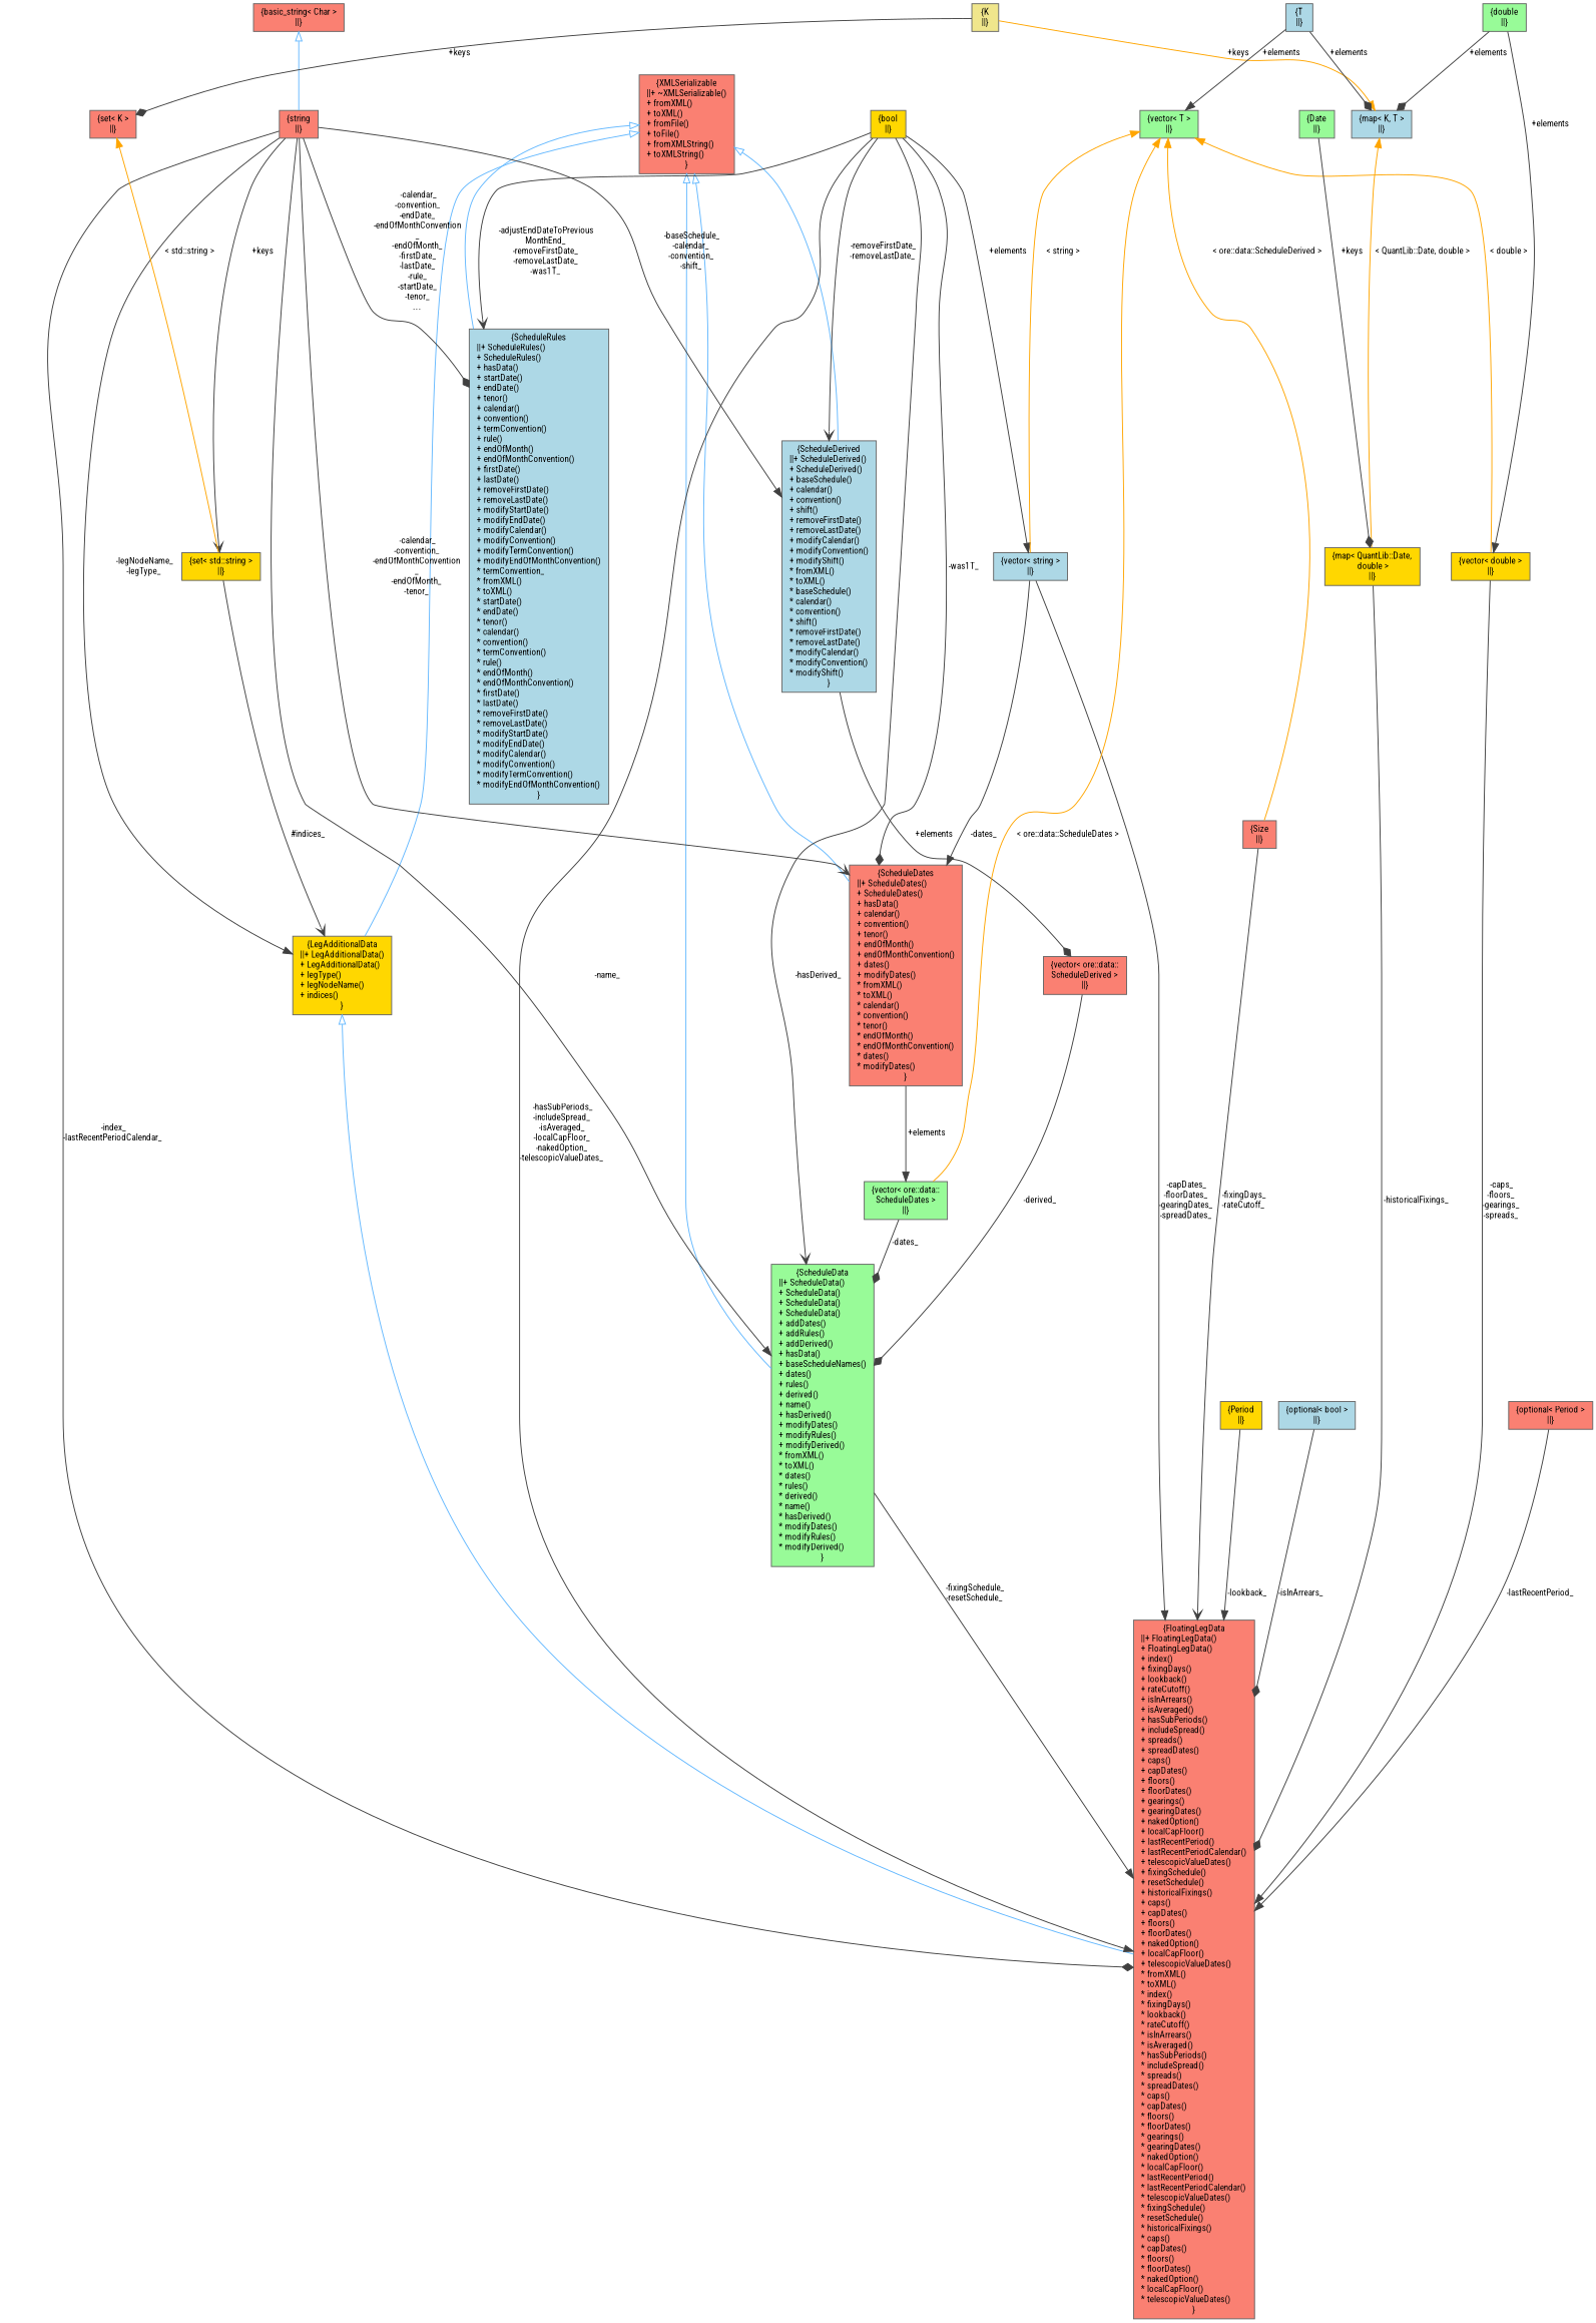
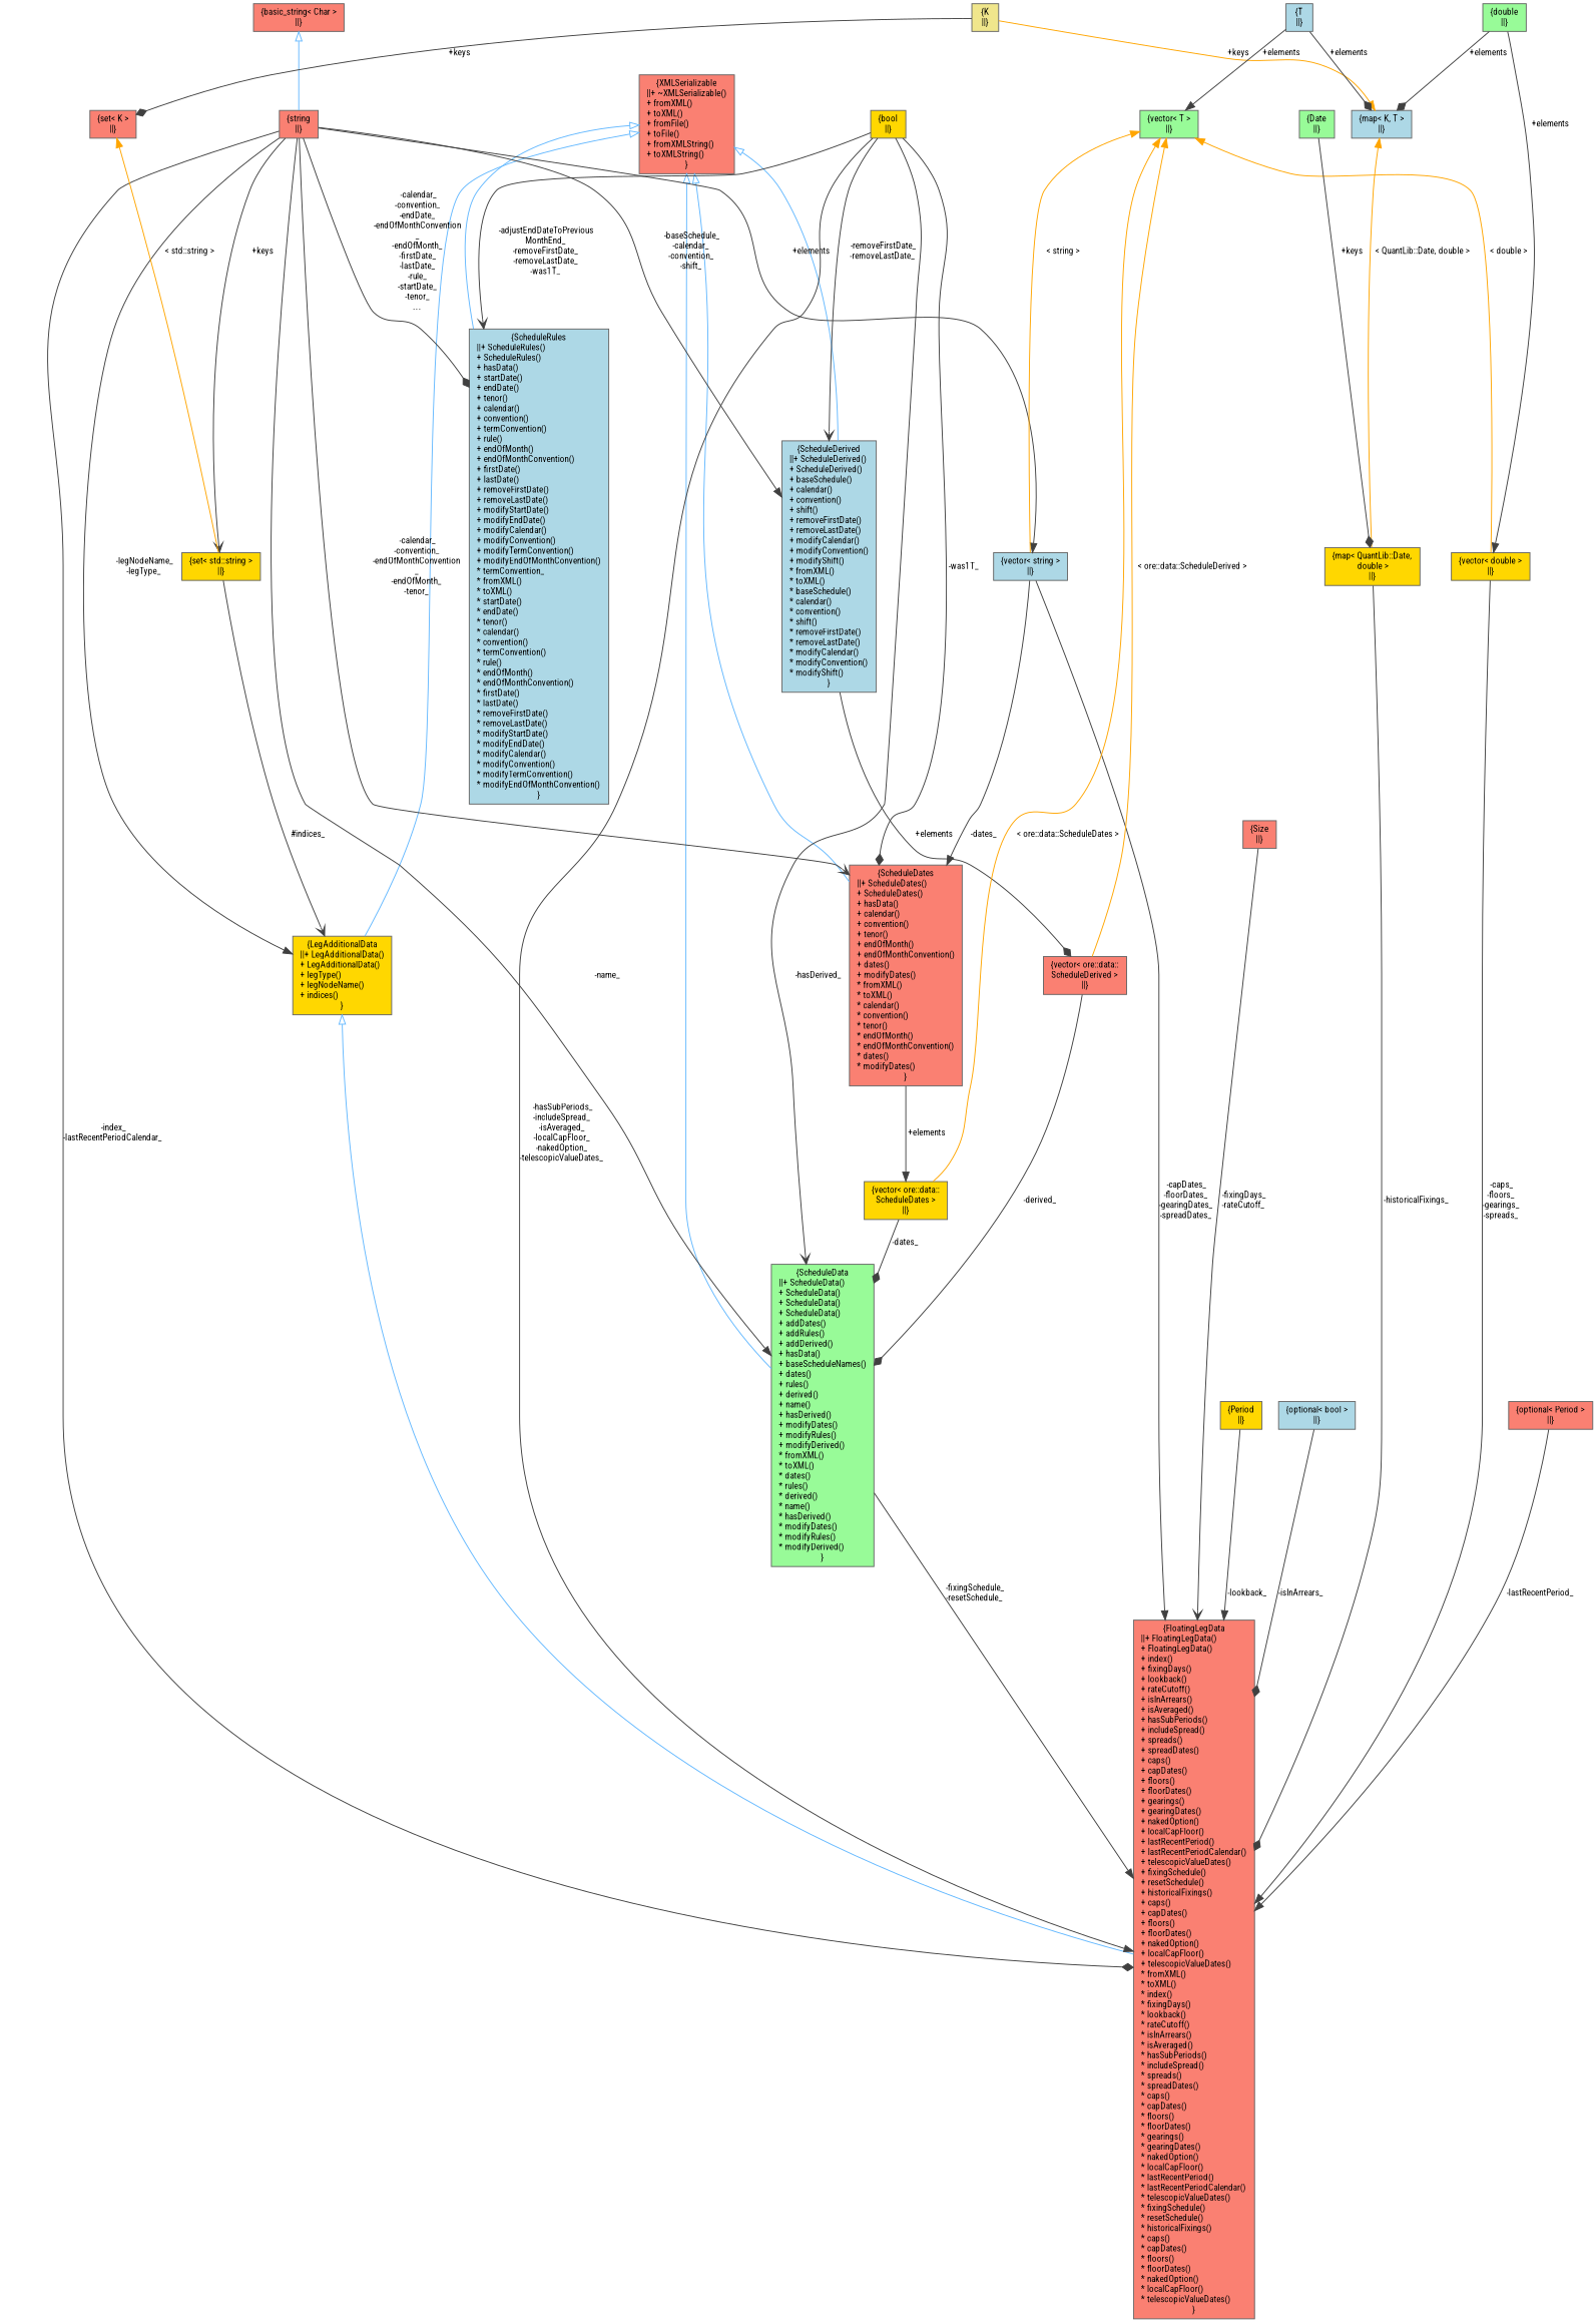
  digraph {
    fontname="Roboto Condensed"
    node [color=gray40 fillcolor=salmon fontname="Roboto Condensed" fontsize=10 shape=box style=filled]
    edge [color=grey25 fontname="Roboto Condensed" fontsize=10 labelfontname=Helvetica labelfontsize=10 style=solid arrowhead=normal]
    n1 [fontcolor=black height=0.2 label="{FloatingLegData\n||+ FloatingLegData()\l+ FloatingLegData()\l+ index()\l+ fixingDays()\l+ lookback()\l+ rateCutoff()\l+ isInArrears()\l+ isAveraged()\l+ hasSubPeriods()\l+ includeSpread()\l+ spreads()\l+ spreadDates()\l+ caps()\l+ capDates()\l+ floors()\l+ floorDates()\l+ gearings()\l+ gearingDates()\l+ nakedOption()\l+ localCapFloor()\l+ lastRecentPeriod()\l+ lastRecentPeriodCalendar()\l+ telescopicValueDates()\l+ fixingSchedule()\l+ resetSchedule()\l+ historicalFixings()\l+ caps()\l+ capDates()\l+ floors()\l+ floorDates()\l+ nakedOption()\l+ localCapFloor()\l+ telescopicValueDates()\l* fromXML()\l* toXML()\l* index()\l* fixingDays()\l* lookback()\l* rateCutoff()\l* isInArrears()\l* isAveraged()\l* hasSubPeriods()\l* includeSpread()\l* spreads()\l* spreadDates()\l* caps()\l* capDates()\l* floors()\l* floorDates()\l* gearings()\l* gearingDates()\l* nakedOption()\l* localCapFloor()\l* lastRecentPeriod()\l* lastRecentPeriodCalendar()\l* telescopicValueDates()\l* fixingSchedule()\l* resetSchedule()\l* historicalFixings()\l* caps()\l* capDates()\l* floors()\l* floorDates()\l* nakedOption()\l* localCapFloor()\l* telescopicValueDates()\l}" width=0.4]
    n2 [fillcolor=gold height=0.2 label="{LegAdditionalData\n||+ LegAdditionalData()\l+ LegAdditionalData()\l+ legType()\l+ legNodeName()\l+ indices()\l}" width=0.4]
    n3 [height=0.2 label="{XMLSerializable\n||+ ~XMLSerializable()\l+ fromXML()\l+ toXML()\l+ fromFile()\l+ toFile()\l+ fromXMLString()\l+ toXMLString()\l}" width=0.4]
    n4 [fillcolor=palegreen height=0.2 label="{ScheduleData\n||+ ScheduleData()\l+ ScheduleData()\l+ ScheduleData()\l+ ScheduleData()\l+ addDates()\l+ addRules()\l+ addDerived()\l+ hasData()\l+ baseScheduleNames()\l+ dates()\l+ rules()\l+ derived()\l+ name()\l+ hasDerived()\l+ modifyDates()\l+ modifyRules()\l+ modifyDerived()\l* fromXML()\l* toXML()\l* dates()\l* rules()\l* derived()\l* name()\l* hasDerived()\l* modifyDates()\l* modifyRules()\l* modifyDerived()\l}" width=0.4]
    n5 [height=0.2 label="{ScheduleDates\n||+ ScheduleDates()\l+ ScheduleDates()\l+ hasData()\l+ calendar()\l+ convention()\l+ tenor()\l+ endOfMonth()\l+ endOfMonthConvention()\l+ dates()\l+ modifyDates()\l* fromXML()\l* toXML()\l* calendar()\l* convention()\l* tenor()\l* endOfMonth()\l* endOfMonthConvention()\l* dates()\l* modifyDates()\l}" width=0.4]
    n6 [fillcolor=lightblue height=0.2 label="{ScheduleRules\n||+ ScheduleRules()\l+ ScheduleRules()\l+ hasData()\l+ startDate()\l+ endDate()\l+ tenor()\l+ calendar()\l+ convention()\l+ termConvention()\l+ rule()\l+ endOfMonth()\l+ endOfMonthConvention()\l+ firstDate()\l+ lastDate()\l+ removeFirstDate()\l+ removeLastDate()\l+ modifyStartDate()\l+ modifyEndDate()\l+ modifyCalendar()\l+ modifyConvention()\l+ modifyTermConvention()\l+ modifyEndOfMonthConvention()\l* termConvention_\l* fromXML()\l* toXML()\l* startDate()\l* endDate()\l* tenor()\l* calendar()\l* convention()\l* termConvention()\l* rule()\l* endOfMonth()\l* endOfMonthConvention()\l* firstDate()\l* lastDate()\l* removeFirstDate()\l* removeLastDate()\l* modifyStartDate()\l* modifyEndDate()\l* modifyCalendar()\l* modifyConvention()\l* modifyTermConvention()\l* modifyEndOfMonthConvention()\l}" width=0.4]
    n7 [fillcolor=lightblue height=0.2 label="{ScheduleDerived\n||+ ScheduleDerived()\l+ ScheduleDerived()\l+ baseSchedule()\l+ calendar()\l+ convention()\l+ shift()\l+ removeFirstDate()\l+ removeLastDate()\l+ modifyCalendar()\l+ modifyConvention()\l+ modifyShift()\l* fromXML()\l* toXML()\l* baseSchedule()\l* calendar()\l* convention()\l* shift()\l* removeFirstDate()\l* removeLastDate()\l* modifyCalendar()\l* modifyConvention()\l* modifyShift()\l}" width=0.4]
-   n8 [fillcolor=palegreen height=0.2 label="{vector\< ore::data::\lScheduleDates \>\n||}" width=0.4]
+   n8 [fillcolor=gold height=0.2 label="{vector\< ore::data::\lScheduleDates \>\n||}" width=0.4]
    n9 [height=0.2 label="{vector\< ore::data::\lScheduleDerived \>\n||}" width=0.4]
    n10 [fillcolor=gold height=0.2 label="{set\< std::string \>\n||}" width=0.4]
    n11 [height=0.2 label="{string\n||}" width=0.4]
    n12 [fillcolor=lightblue height=0.2 label="{vector\< string \>\n||}" width=0.4]
    n13 [height=0.2 label="{basic_string\< Char \>\n||}" width=0.4]
    n14 [height=0.2 label="{set\< K \>\n||}" width=0.4]
    n15 [fillcolor=khaki height=0.2 label="{K\n||}" width=0.4]
    n16 [fillcolor=lightblue height=0.2 label="{map\< K, T \>\n||}" width=0.4]
    n17 [fillcolor=gold height=0.2 label="{map\< QuantLib::Date,\l double \>\n||}" width=0.4]
    n18 [height=0.2 label="{Size\n||}" width=0.4]
    n19 [fillcolor=gold height=0.2 label="{Period\n||}" width=0.4]
    n20 [fillcolor=lightblue height=0.2 label="{optional\< bool \>\n||}" width=0.4]
    n21 [fillcolor=gold height=0.2 label="{bool\n||}" width=0.4]
    n22 [fillcolor=gold height=0.2 label="{vector\< double \>\n||}" width=0.4]
    n23 [fillcolor=palegreen height=0.2 label="{double\n||}" width=0.4]
    n24 [fillcolor=palegreen height=0.2 label="{vector\< T \>\n||}" width=0.4]
    n25 [fillcolor=lightblue height=0.2 label="{T\n||}" width=0.4]
    n26 [height=0.2 label="{optional\< Period \>\n||}" width=0.4]
    n27 [fillcolor=palegreen height=0.2 label="{Date\n||}" width=0.4]
    n2 -> n1 [arrowtail=onormal color=steelblue1 dir=back arrowhead=""]
    n3 -> n2 [arrowtail=onormal color=steelblue1 dir=back arrowhead=""]
    n3 -> n4 [arrowtail=onormal color=steelblue1 dir=back arrowhead=""]
    n3 -> n5 [arrowtail=onormal color=steelblue1 dir=back arrowhead=""]
    n3 -> n6 [arrowtail=onormal color=steelblue1 dir=back arrowhead=""]
    n3 -> n7 [arrowtail=onormal color=steelblue1 dir=back arrowhead=""]
    n4 -> n1 [label=" -fixingSchedule_\n-resetSchedule_"]
    n5 -> n8 [label=" +elements"]
    n7 -> n9 [arrowhead=diamond label=" +elements"]
    n8 -> n4 [arrowhead=diamond label=" -dates_"]
    n9 -> n4 [arrowhead=diamond label=" -derived_"]
    n10 -> n2 [arrowhead=vee label=" #indices_"]
    n11 -> n1 [arrowhead=diamond label=" -index_\n-lastRecentPeriodCalendar_"]
    n11 -> n2 [label=" -legNodeName_\n-legType_"]
    n11 -> n4 [label=" -name_"]
    n11 -> n5 [arrowhead=vee label=" -calendar_\n-convention_\n-endOfMonthConvention\l_\n-endOfMonth_\n-tenor_"]
    n11 -> n6 [arrowhead=diamond label=" -calendar_\n-convention_\n-endDate_\n-endOfMonthConvention\l_\n-endOfMonth_\n-firstDate_\n-lastDate_\n-rule_\n-startDate_\n-tenor_\n..."]
    n11 -> n7 [label=" -baseSchedule_\n-calendar_\n-convention_\n-shift_"]
    n11 -> n10 [arrowhead=vee label=" +keys"]
-   n21 -> n12 [label=" +elements"]
+   n11 -> n12 [label=" +elements"]
    n12 -> n1 [label=" -capDates_\n-floorDates_\n-gearingDates_\n-spreadDates_"]
    n12 -> n5 [label=" -dates_"]
    n13 -> n11 [arrowtail=onormal color=steelblue1 dir=back arrowhead=""]
    n14 -> n10 [color=orange dir=back label=" \< std::string \>" arrowhead=""]
    n15 -> n14 [arrowhead=diamond label=" +keys"]
    n15 -> n16 [color=orange label=" +keys"]
    n16 -> n17 [color=orange dir=back label=" \< QuantLib::Date, double \>" arrowhead=""]
    n17 -> n1 [arrowhead=diamond label=" -historicalFixings_"]
    n18 -> n1 [arrowhead=vee label=" -fixingDays_\n-rateCutoff_"]
    n19 -> n1 [label=" -lookback_"]
    n20 -> n1 [arrowhead=diamond label=" -isInArrears_"]
    n21 -> n1 [label=" -hasSubPeriods_\n-includeSpread_\n-isAveraged_\n-localCapFloor_\n-nakedOption_\n-telescopicValueDates_"]
    n21 -> n4 [arrowhead=vee label=" -hasDerived_"]
    n21 -> n5 [arrowhead=diamond label=" -was1T_"]
    n21 -> n6 [arrowhead=vee label=" -adjustEndDateToPrevious\lMonthEnd_\n-removeFirstDate_\n-removeLastDate_\n-was1T_"]
    n21 -> n7 [arrowhead=vee label=" -removeFirstDate_\n-removeLastDate_"]
    n22 -> n1 [label=" -caps_\n-floors_\n-gearings_\n-spreads_"]
    n23 -> n16 [arrowhead=diamond label=" +elements"]
    n23 -> n22 [label=" +elements"]
    n24 -> n8 [color=orange dir=back label=" \< ore::data::ScheduleDates \>" arrowhead=""]
-   n24 -> n18 [color=orange dir=back label=" \< ore::data::ScheduleDerived \>" arrowhead=""]
+   n24 -> n9 [color=orange dir=back label=" \< ore::data::ScheduleDerived \>" arrowhead=""]
    n24 -> n12 [color=orange dir=back label=" \< string \>" arrowhead=""]
    n24 -> n22 [color=orange dir=back label=" \< double \>" arrowhead=""]
    n25 -> n16 [arrowhead=diamond label=" +elements"]
    n25 -> n24 [label=" +elements"]
    n26 -> n1 [label=" -lastRecentPeriod_"]
    n27 -> n17 [arrowhead=diamond label=" +keys"]
  }
